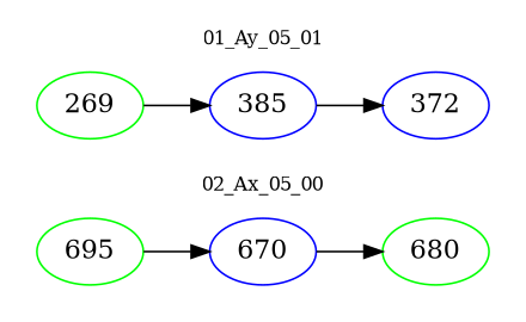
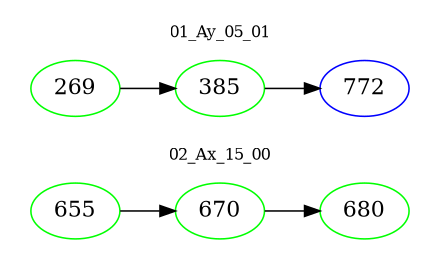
  digraph {
    rankdir=LR
    node [color=green]
    edge [color=black]
-   n1 [label=695]
-   n2 [color=blue label=670]
+   n1 [label=655]
+   n2 [label=670]
    n3 [label=680]
    n4 [label=269]
-   n5 [color=blue label=385]
-   n6 [color=blue label=372]
+   n5 [label=385]
+   n6 [color=blue label=772]
    subgraph cluster_1 {
      color=white
      fontsize=10
-     label="02_Ax_05_00"
+     label="02_Ax_15_00"
      n1
      n2
      n3
    }
    subgraph cluster_2 {
      color=white
      fontsize=10
      label="01_Ay_05_01"
      n4
      n5
      n6
    }
    n1 -> n2
    n2 -> n3
    n4 -> n5
    n5 -> n6
  }
